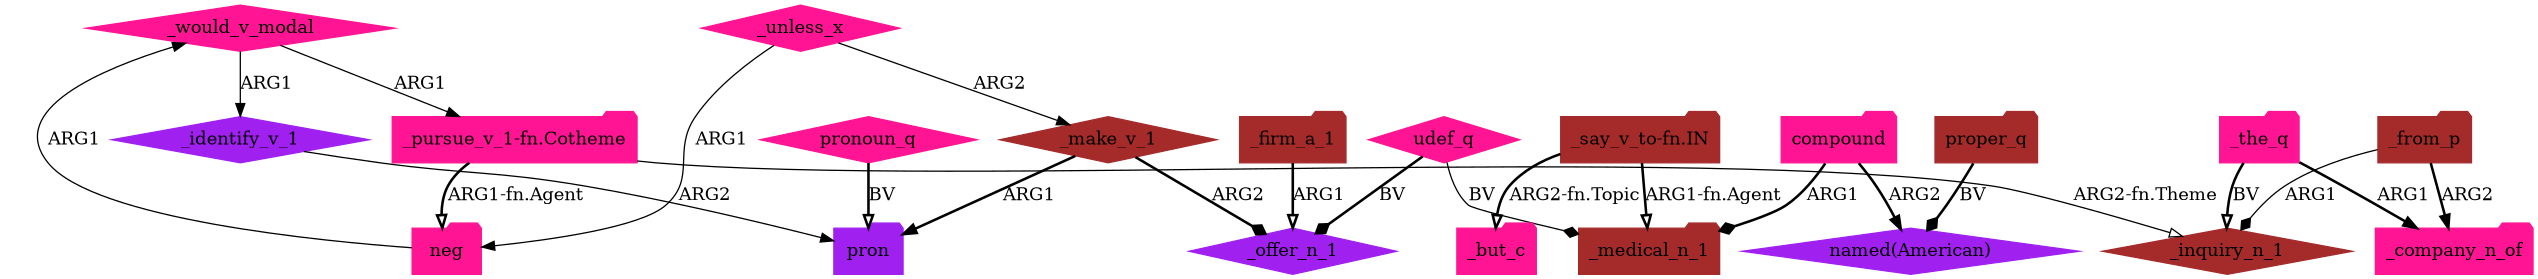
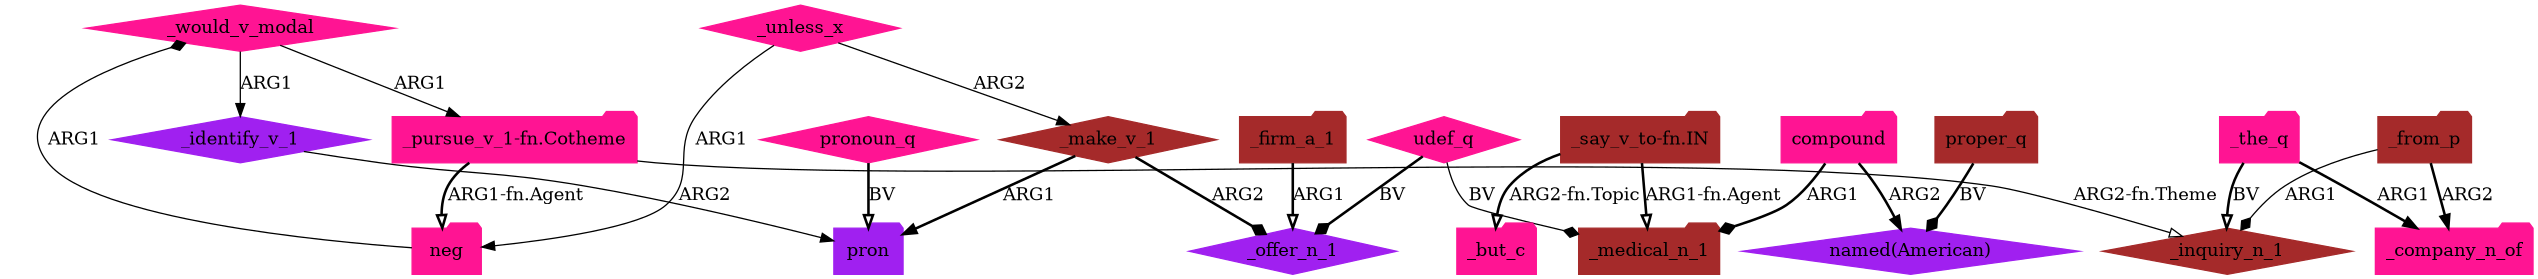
  digraph {
    node [color=deeppink shape=folder style=filled]
    edge [arrowhead=normal style=bold]
    _would_v_modal [shape=diamond]
    neg
    "_pursue_v_1-fn.Cotheme"
    _identify_v_1 [color=purple shape=diamond]
    _inquiry_n_1 [color=brown shape=diamond]
    pron [color=purple]
    proper_q [color=brown]
    "named(American)" [color=purple shape=diamond]
    udef_q [shape=diamond]
    _offer_n_1 [color=purple shape=diamond]
    _medical_n_1 [color=brown]
    "_say_v_to-fn.IN" [color=brown]
    _but_c
    _from_p [color=brown]
    _company_n_of
    _firm_a_1 [color=brown]
    compound
    _the_q
    pronoun_q [shape=diamond]
    _unless_x [shape=diamond]
    _make_v_1 [color=brown shape=diamond]
    _would_v_modal -> "_pursue_v_1-fn.Cotheme" [label=ARG1 style=solid]
    _would_v_modal -> _identify_v_1 [label=ARG1 style=solid]
-   neg -> _would_v_modal [label=ARG1 style=solid]
+   neg -> _would_v_modal [arrowhead=diamond label=ARG1 style=solid]
    "_pursue_v_1-fn.Cotheme" -> neg [arrowhead=onormal label="ARG1-fn.Agent"]
    "_pursue_v_1-fn.Cotheme" -> _inquiry_n_1 [arrowhead=onormal label="ARG2-fn.Theme" style=solid]
    _identify_v_1 -> pron [label=ARG2 style=solid]
    proper_q -> "named(American)" [arrowhead=diamond label=BV]
    udef_q -> _offer_n_1 [arrowhead=diamond label=BV]
    udef_q -> _medical_n_1 [arrowhead=diamond label=BV style=solid]
    "_say_v_to-fn.IN" -> _medical_n_1 [arrowhead=onormal label="ARG1-fn.Agent"]
    "_say_v_to-fn.IN" -> _but_c [arrowhead=onormal label="ARG2-fn.Topic"]
    _from_p -> _inquiry_n_1 [arrowhead=diamond label=ARG1 style=solid]
    _from_p -> _company_n_of [label=ARG2]
    _firm_a_1 -> _offer_n_1 [arrowhead=onormal label=ARG1]
    compound -> "named(American)" [label=ARG2]
    compound -> _medical_n_1 [arrowhead=diamond label=ARG1]
    _the_q -> _inquiry_n_1 [arrowhead=onormal label=BV]
    _the_q -> _company_n_of [label=ARG1]
    pronoun_q -> pron [arrowhead=onormal label=BV]
    _unless_x -> neg [label=ARG1 style=solid]
    _unless_x -> _make_v_1 [label=ARG2 style=solid]
    _make_v_1 -> pron [label=ARG1]
    _make_v_1 -> _offer_n_1 [arrowhead=diamond label=ARG2]
  }
